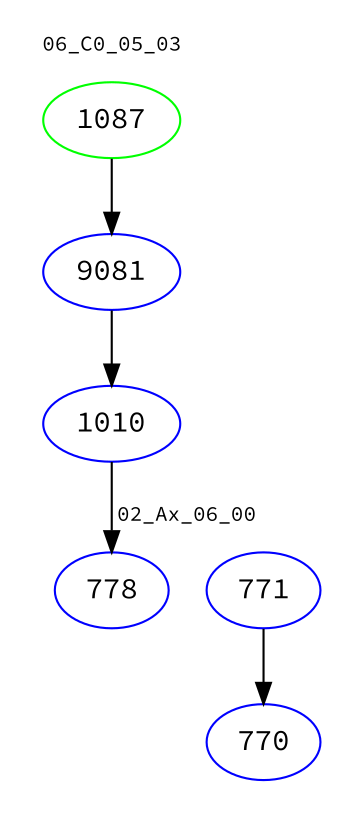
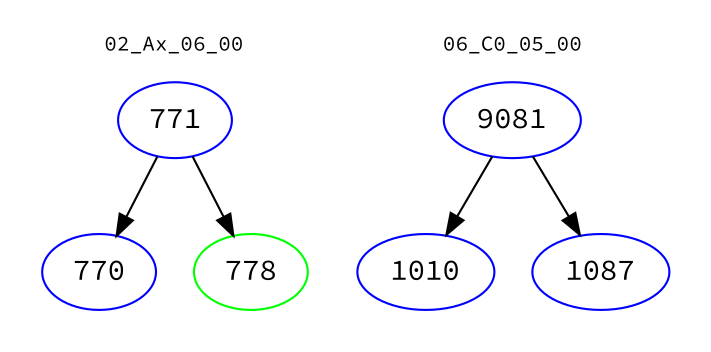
  digraph {
    fontname="Source Code Pro"
    node [color=blue fontname="Source Code Pro"]
    edge [color=black fontname="Source Code Pro"]
    n1 [label=771]
    n2 [label=770]
-   n3 [label=778]
+   n3 [color=green label=778]
    n4 [label=9081]
    n5 [label=1010]
-   n6 [color=green label=1087]
+   n6 [label=1087]
    subgraph cluster_1 {
      color=white
      fontsize=10
      label="02_Ax_06_00"
      n1
      n2
      n3
    }
    subgraph cluster_2 {
      color=white
      fontsize=10
-     label="06_C0_05_03"
+     label="06_C0_05_00"
      n4
      n5
      n6
    }
    n1 -> n2
-   n5 -> n3
+   n1 -> n3
    n4 -> n5
-   n6 -> n4
+   n4 -> n6
  }
